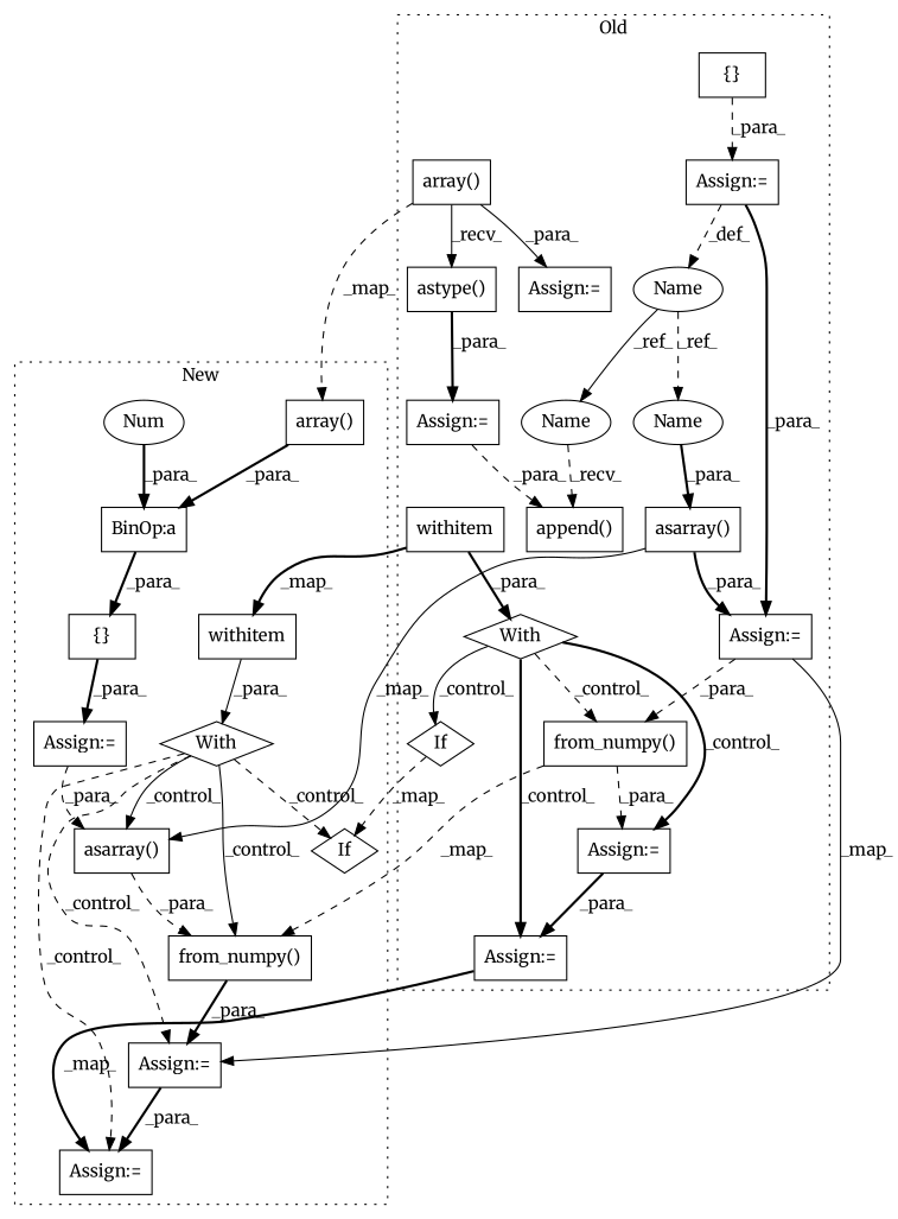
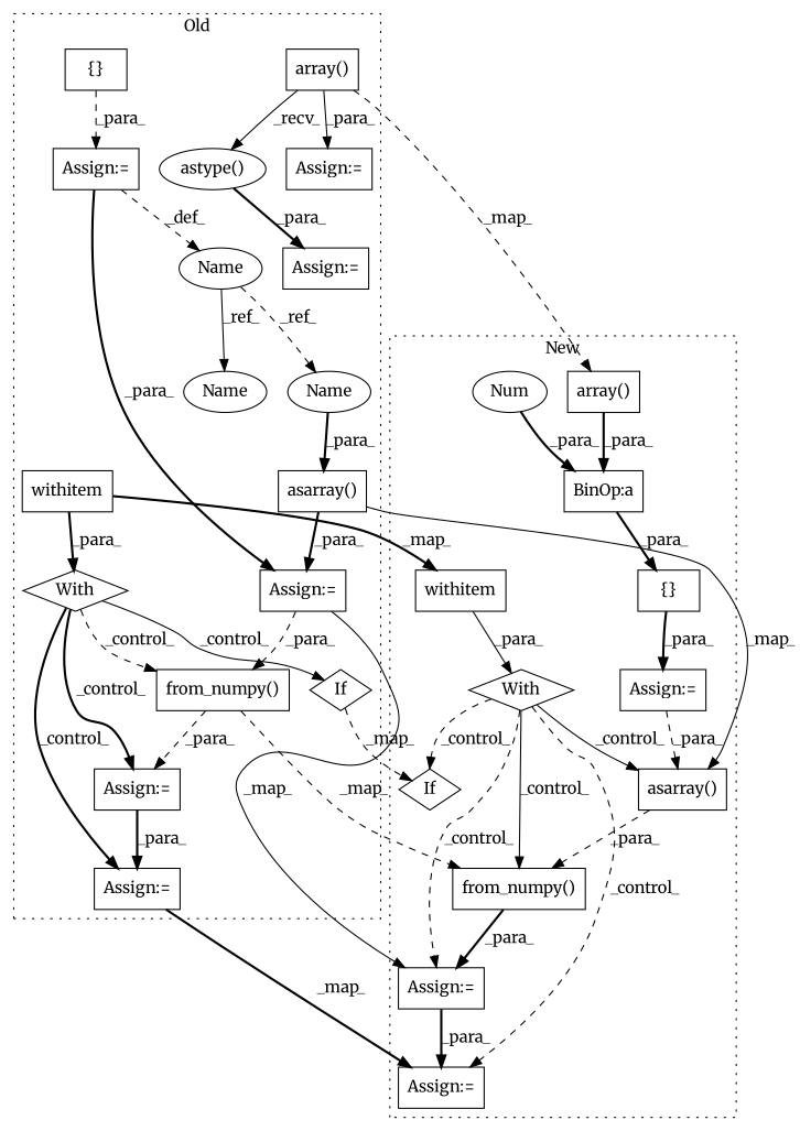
  digraph {
    fontname=Merriweather
    node [a=68 fontname=Merriweather l=3 shape=box]
    edge [fontname=Merriweather style=bold]
-   n1 [a=75 l="13,1" label="astype()" s="1174,1197"]
+   n1 [a=75 l="13,1" label="astype()" s="1174,1197" shape=ellipse]
    n2 [label="Assign:=" s=1171]
    n3 [a=75 l="9,20" label="array()" s="1047,1064"]
    n4 [a=75 l="11,1" label="asarray()" s="1268,1285"]
    n5 [a=59 l="2,1" label="{}" s="1217,1217"]
    n6 [a=75 l="17,1" label="from_numpy()" s="1342,1365"]
-   n7 [a=75 l="14,1" label="append()" s="1229,1248"]
    n8 [a=87 l=6 label=Name s=1208 shape=ellipse]
    n9 [label="Assign:=" s=1339]
    n10 [label="Assign:=" s=1214]
    n11 [l=4 label="Assign:=" s=1099]
    n12 [label="Assign:=" s=1265]
    n13 [label="Assign:=" s=1454]
    n14 [a=39 l="5,25" label=With s="1298,1308" shape=diamond]
    n15 [a=96 label=If s=1380 shape=diamond]
    n16 [a=49 l=5 label=withitem s=1303]
    n17 [a=87 l=6 label=Name s=1279 shape=ellipse]
    n18 [a=87 l=6 label=Name s=1229 shape=ellipse]
    n19 [a=59 l="1,0" label="{}" s="1537,1543"]
    n20 [label="Assign:=" s=1534]
    n21 [a=82 label="BinOp:a" s=1295]
    n22 [a=75 l="9,20" label="array()" s="1258,1275"]
    n23 [a=75 l="11,1" label="asarray()" s="1617,1634"]
    n24 [a=75 l="17,1" label="from_numpy()" s="1600,1635"]
    n25 [a=76 l=5 label=Num s=1298 shape=ellipse]
    n26 [label="Assign:=" s=1597]
    n27 [a=39 l="5,25" label=With s="1556,1566" shape=diamond]
    n28 [label="Assign:=" s=1904]
    n29 [a=96 label=If s=1650 shape=diamond]
    n30 [a=49 l=5 label=withitem s=1561]
    subgraph cluster_1 {
      label=Old
      style=dotted
      n1
      n2
      n3
      n4
      n5
      n6
-     n7
      n8
      n9
      n10
      n11
      n12
      n13
      n14
      n15
      n16
      n17
      n18
    }
    subgraph cluster_2 {
      label=New
      style=dotted
      n19
      n20
      n21
      n22
      n23
      n24
      n25
      n26
      n27
      n28
      n29
      n30
    }
    n1 -> n2 [label=_para_]
-   n2 -> n7 [label=_para_ style=dashed]
    n3 -> n1 [label=_recv_ style=solid]
    n3 -> n11 [label=_para_ style=solid]
    n3 -> n22 [label=_map_ style=dashed]
    n4 -> n12 [label=_para_]
    n4 -> n23 [label=_map_ style=solid]
    n5 -> n10 [label=_para_ style=dashed]
    n6 -> n9 [label=_para_ style=dashed]
    n6 -> n24 [label=_map_ style=dashed]
    n8 -> n17 [label=_ref_ style=dashed]
    n8 -> n18 [label=_ref_ style=solid]
    n9 -> n13 [label=_para_]
    n10 -> n8 [label=_def_ style=dashed]
    n10 -> n12 [label=_para_]
    n12 -> n6 [label=_para_ style=dashed]
    n12 -> n26 [label=_map_ style=solid]
    n13 -> n28 [label=_map_]
    n14 -> n6 [label=_control_ style=dashed]
    n14 -> n9 [label=_control_]
    n14 -> n13 [label=_control_]
    n14 -> n15 [label=_control_ style=solid]
    n15 -> n29 [label=_map_ style=dashed]
    n16 -> n14 [label=_para_]
    n16 -> n30 [label=_map_]
    n17 -> n4 [label=_para_]
-   n18 -> n7 [label=_recv_ style=dashed]
    n19 -> n20 [label=_para_]
    n20 -> n23 [label=_para_ style=dashed]
    n21 -> n19 [label=_para_]
    n22 -> n21 [label=_para_]
    n23 -> n24 [label=_para_ style=dashed]
    n24 -> n26 [label=_para_]
    n25 -> n21 [label=_para_]
    n26 -> n28 [label=_para_]
    n27 -> n23 [label=_control_ style=solid]
    n27 -> n24 [label=_control_ style=solid]
    n27 -> n26 [label=_control_ style=dashed]
    n27 -> n28 [label=_control_ style=dashed]
    n27 -> n29 [label=_control_ style=dashed]
    n30 -> n27 [label=_para_ style=solid]
  }
